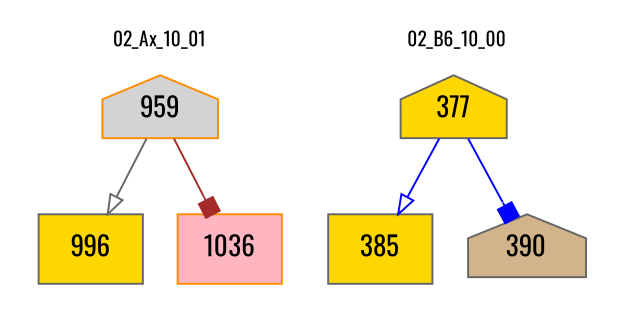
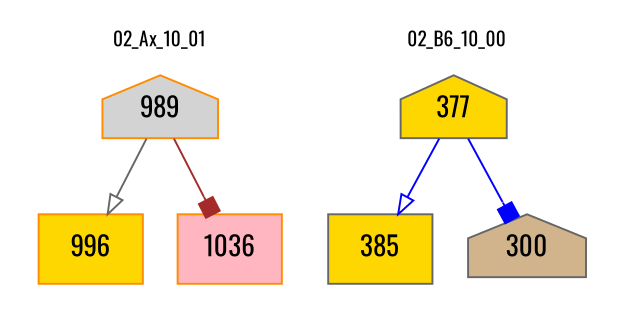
  digraph {
    fontname=Oswald
    node [color=darkorange fillcolor=gold fontname=Oswald shape=house style=filled]
    edge [arrowhead=onormal color=blue fontname=Oswald]
-   n1 [fillcolor=lightgrey label=959]
-   n2 [color=gray40 label=996 shape=box]
+   n1 [fillcolor=lightgrey label=989]
+   n2 [label=996 shape=box]
    n3 [fillcolor=lightpink label=1036 shape=box]
    n4 [color=gray40 label=377]
    n5 [color=gray40 label=385 shape=box]
-   n6 [color=gray40 fillcolor=tan label=390]
+   n6 [color=gray40 fillcolor=tan label=300]
    subgraph cluster_1 {
      color=white
      fontsize=10
      label="02_Ax_10_01"
      n1
      n2
      n3
    }
    subgraph cluster_2 {
      color=white
      fontsize=10
      label="02_B6_10_00"
      n4
      n5
      n6
    }
    n1 -> n2 [color=gray40]
    n1 -> n3 [arrowhead=box color=brown]
    n4 -> n5
    n4 -> n6 [arrowhead=box]
  }
